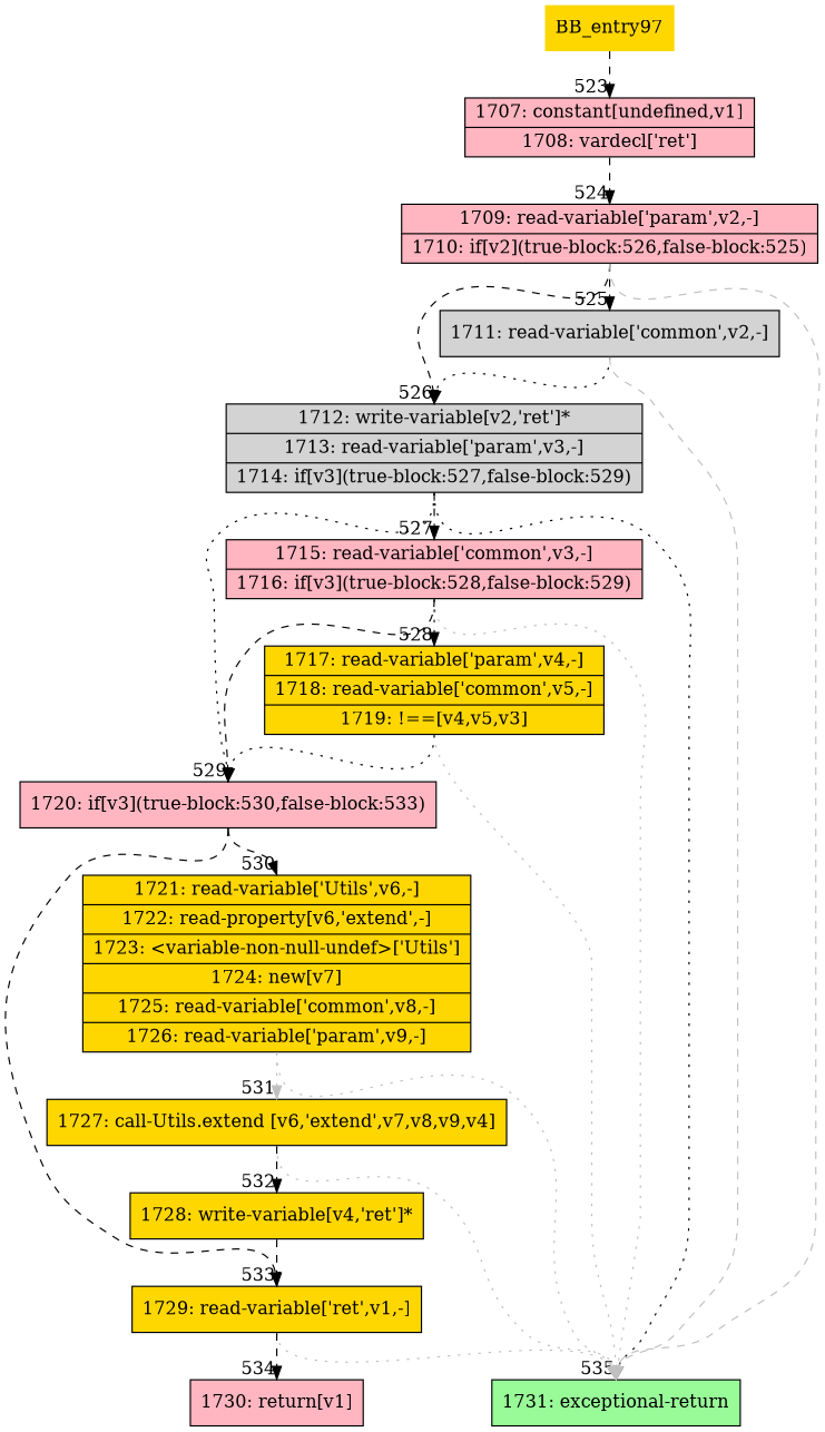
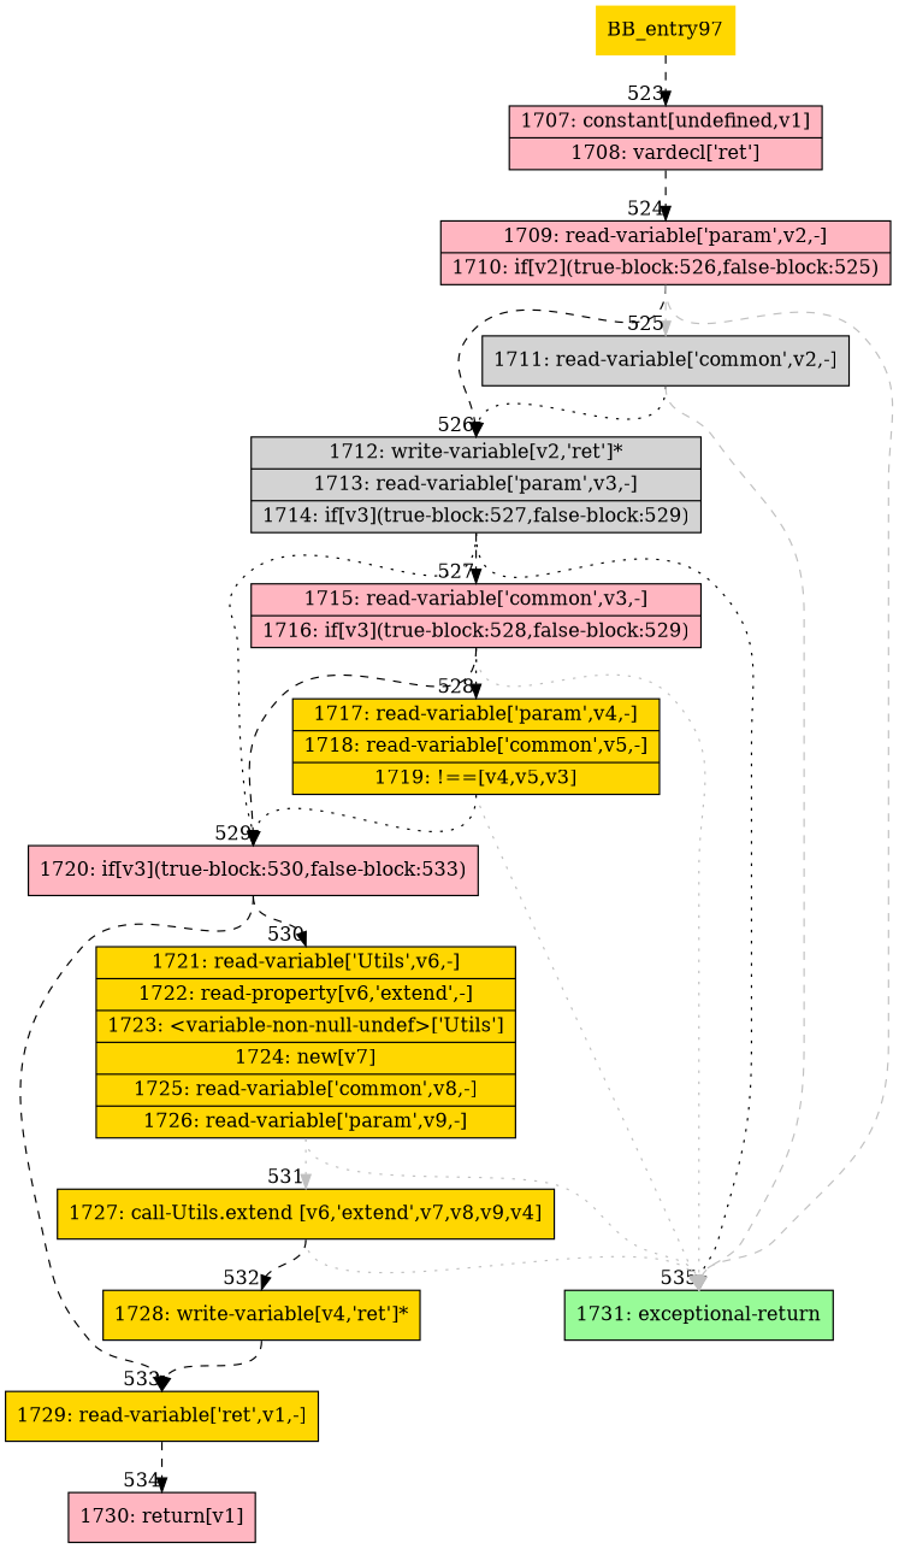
  digraph {
    rankdir=TD
    node [fillcolor=gold shape=record style=filled]
    edge [headport=n style=dashed tailport=s]
    n1 [label=BB_entry97 shape=none]
    n2 [fillcolor=lightpink label="{1707: constant[undefined,v1]|1708: vardecl['ret']}"]
    n3 [fillcolor=lightpink label="{1709: read-variable['param',v2,-]|1710: if[v2](true-block:526,false-block:525)}"]
    n4 [fillcolor=lightgrey label="{1712: write-variable[v2,'ret']*|1713: read-variable['param',v3,-]|1714: if[v3](true-block:527,false-block:529)}"]
    n5 [fillcolor=lightgrey label="{1711: read-variable['common',v2,-]}"]
    n6 [fillcolor=palegreen label="{1731: exceptional-return}"]
    n7 [fillcolor=lightpink label="{1720: if[v3](true-block:530,false-block:533)}"]
    n8 [fillcolor=lightpink label="{1715: read-variable['common',v3,-]|1716: if[v3](true-block:528,false-block:529)}"]
    n9 [label="{1721: read-variable['Utils',v6,-]|1722: read-property[v6,'extend',-]|1723: \<variable-non-null-undef\>['Utils']|1724: new[v7]|1725: read-variable['common',v8,-]|1726: read-variable['param',v9,-]}"]
    n10 [label="{1729: read-variable['ret',v1,-]}"]
    n11 [label="{1717: read-variable['param',v4,-]|1718: read-variable['common',v5,-]|1719: !==[v4,v5,v3]}"]
    n12 [label="{1727: call-Utils.extend [v6,'extend',v7,v8,v9,v4]}"]
    n13 [fillcolor=lightpink label="{1730: return[v1]}"]
    n14 [label="{1728: write-variable[v4,'ret']*}"]
    n1 -> n2 [headlabel="    523"]
    n2 -> n3 [headlabel="      524"]
    n3 -> n4 [headlabel="      526"]
-   n3 -> n5 [headlabel="      525"]
+   n3 -> n5 [headlabel="      525" color=gray]
    n3 -> n6 [color=gray headlabel="      535"]
    n4 -> n6 [color=black style=dotted]
    n4 -> n7 [headlabel="      529" style=dotted]
    n4 -> n8 [headlabel="      527"]
    n5 -> n4 [style=dotted]
    n5 -> n6 [color=gray]
    n7 -> n9 [headlabel="      530"]
    n7 -> n10 [headlabel="      533"]
    n8 -> n6 [color=gray style=dotted]
    n8 -> n7
    n8 -> n11 [headlabel="      528" style=dotted]
    n9 -> n6 [color=gray style=dotted]
    n9 -> n12 [color=gray headlabel="      531" style=dotted]
-   n10 -> n6 [color=gray style=dotted]
    n10 -> n13 [headlabel="      534"]
    n11 -> n6 [color=gray style=dotted]
    n11 -> n7 [style=dotted]
    n12 -> n6 [color=gray style=dotted]
    n12 -> n14 [headlabel="      532"]
    n14 -> n10
  }
